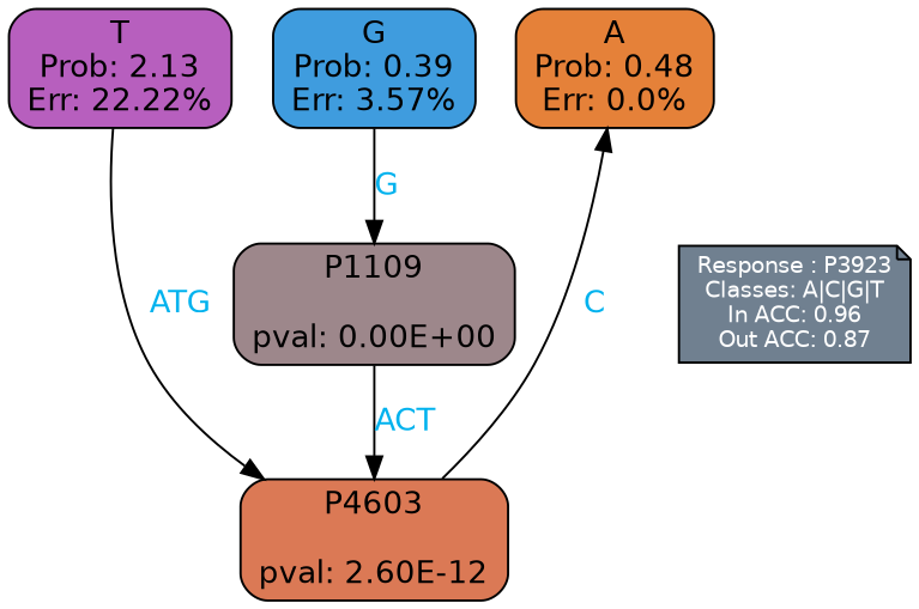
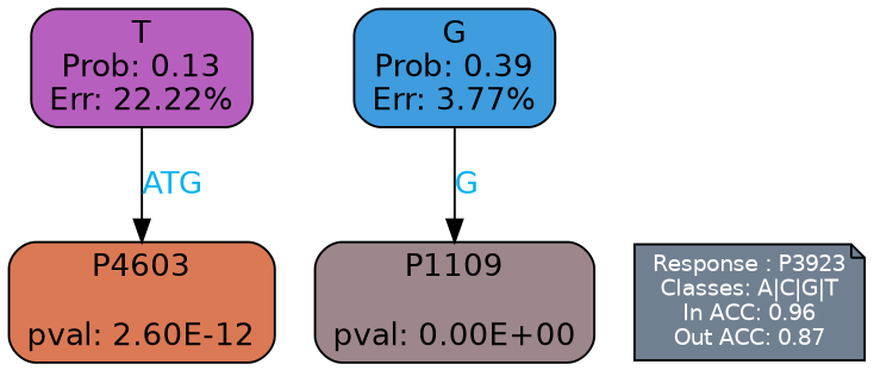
  digraph {
    ranksep=equally
    splines=polylines
    node [color=black fontname=helvetica shape=box style="filled, rounded"]
    edge [fontcolor=deepskyblue2 fontname=helvetica]
-   n1 [fillcolor="#b75fbe" label="T\nProb: 2.13\nErr: 22.22%"]
-   n2 [fillcolor="#e58139" label="A\nProb: 0.48\nErr: 0.0%"]
-   n3 [fillcolor="#3f9cde" label="G\nProb: 0.39\nErr: 3.57%"]
+   n1 [fillcolor="#b75fbe" label="T\nProb: 0.13\nErr: 22.22%"]
+   n3 [fillcolor="#3f9cde" label="G\nProb: 0.39\nErr: 3.77%"]
    n4 [align=left fillcolor=slategray fontcolor=white fontsize=10 label="Response : P3923\nClasses: A|C|G|T\nIn ACC: 0.96\nOut ACC: 0.87\n" shape=note style=filled]
    n5 [fillcolor="#9d878b" label="P1109\n\npval: 0.00E+00"]
    n6 [fillcolor="#db7955" label="P4603\n\npval: 2.60E-12"]
    subgraph sub_1 {
      rank=same
      n1
-     n2
      n3
    }
    subgraph sub_2 {
      rank=same
      n4
      n5
    }
    n1 -> n6 [label=ATG]
    n3 -> n5 [label=G]
-   n5 -> n6 [label=ACT]
-   n6 -> n2 [label=C]
  }
